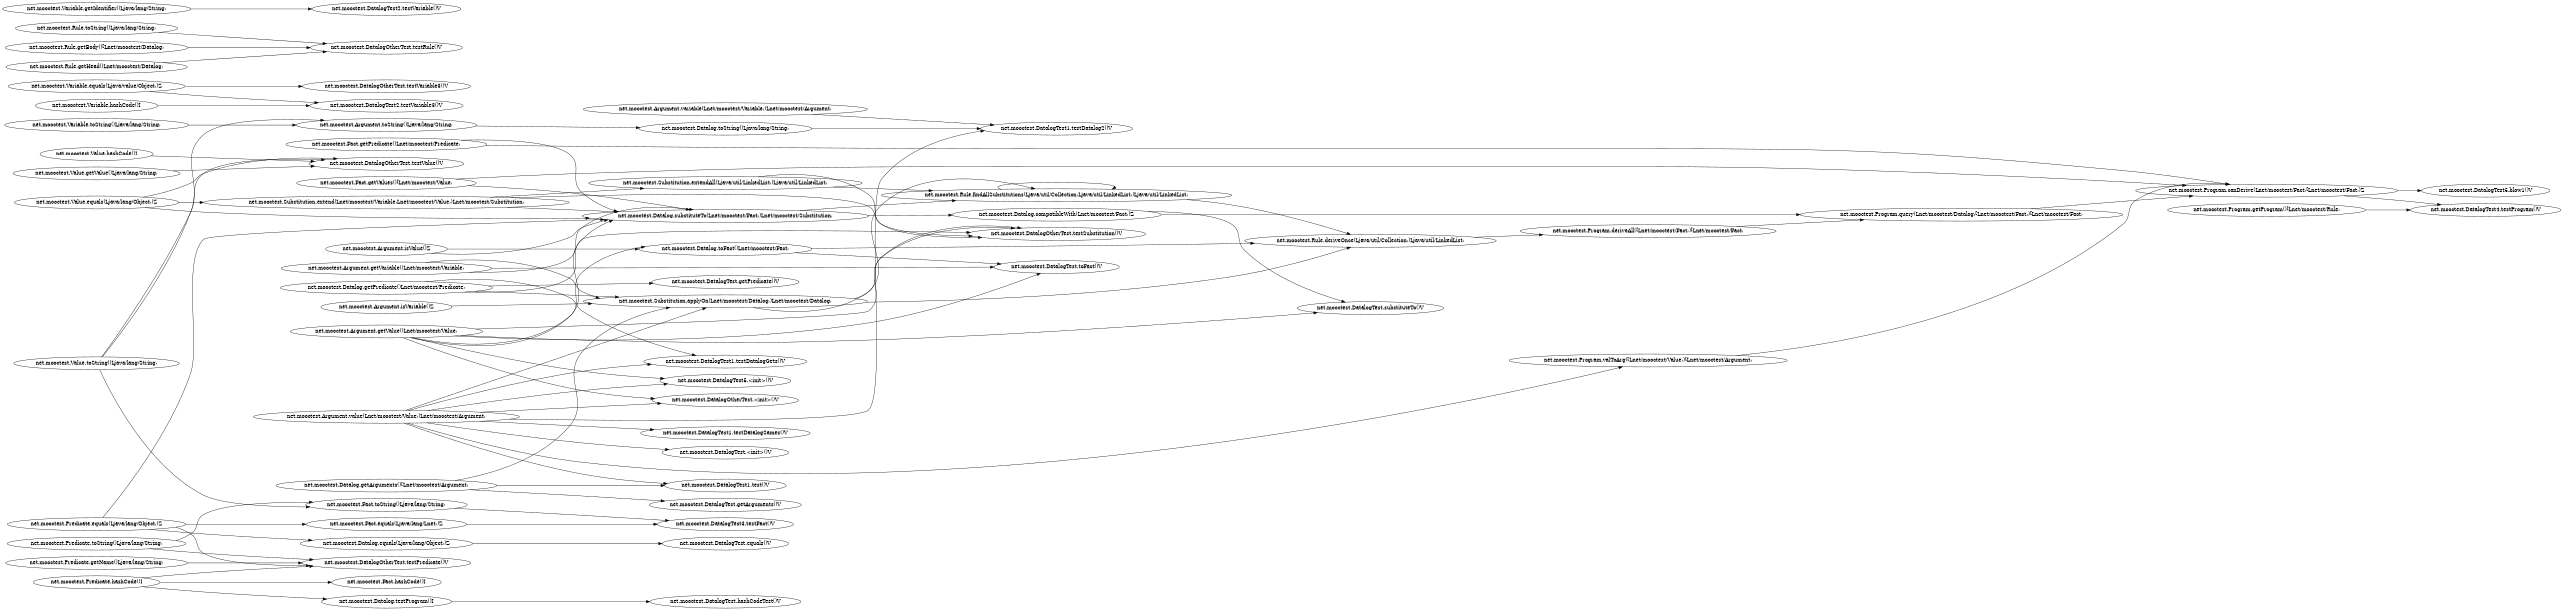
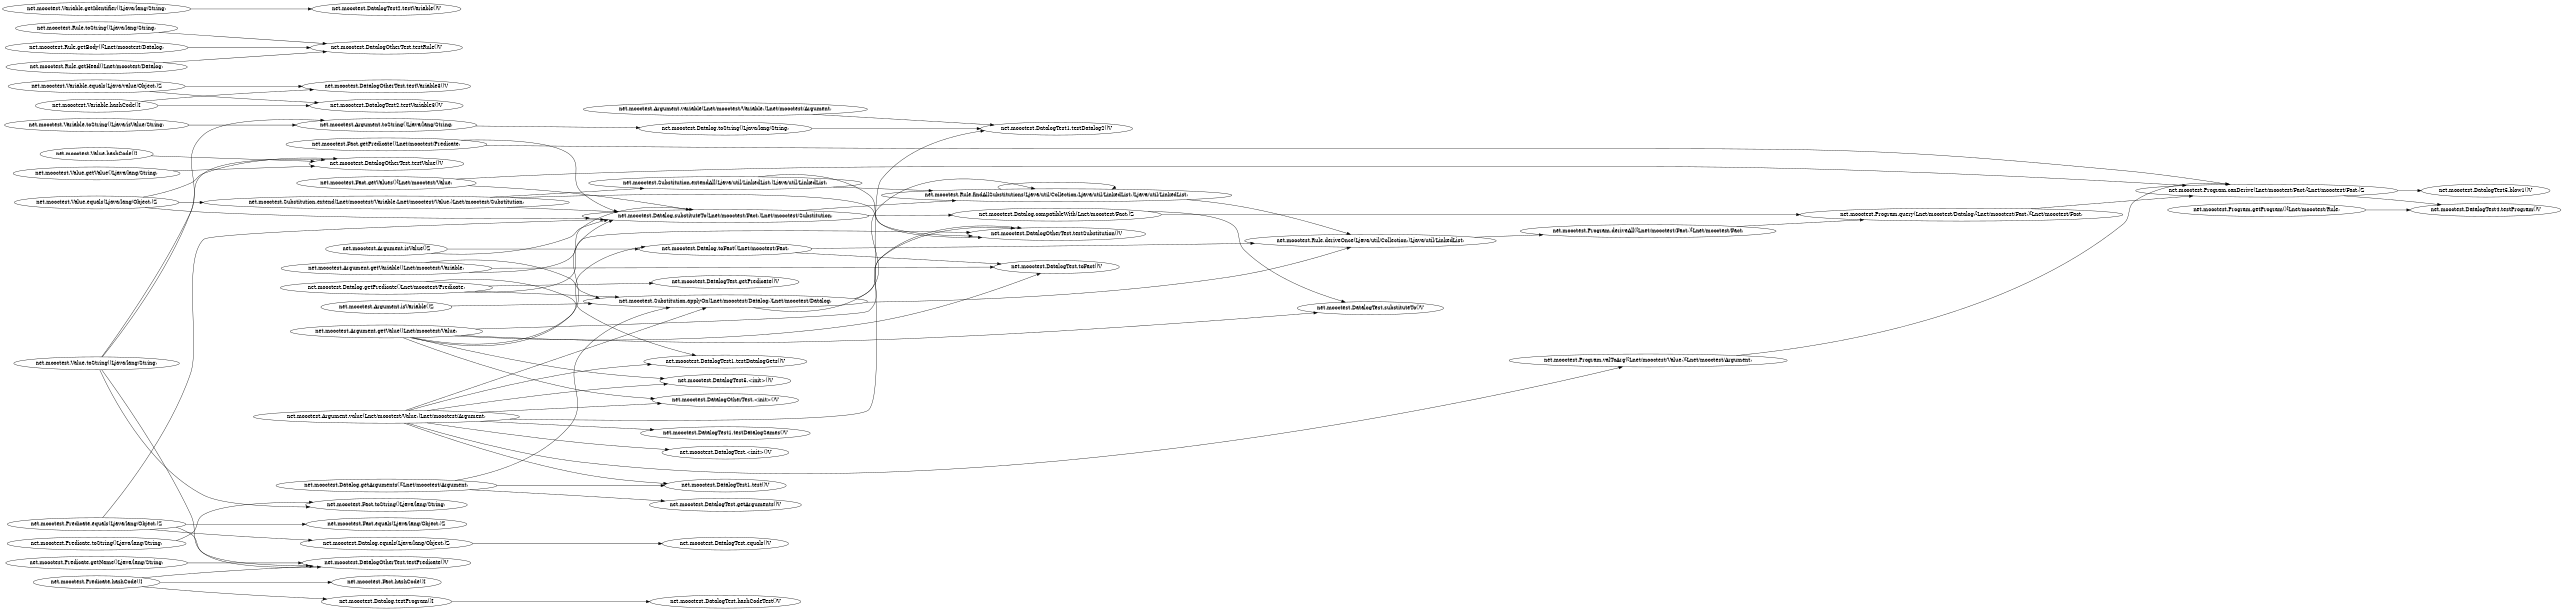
  digraph {
    rankdir=LR
    "net.mooctest.Value.equals(Ljava/lang/Object;)Z"
    "net.mooctest.DatalogOtherTest.testValue()V"
    "net.mooctest.Datalog.substituteTo(Lnet/mooctest/Fact;)Lnet/mooctest/Substitution;"
    "net.mooctest.Substitution.extend(Lnet/mooctest/Variable;Lnet/mooctest/Value;)Lnet/mooctest/Substitution;"
    "net.mooctest.Rule.findAllSubstitutions(Ljava/util/Collection;Ljava/util/LinkedList;)Ljava/util/LinkedList;"
    "net.mooctest.Datalog.compatibleWith(Lnet/mooctest/Fact;)Z"
    "net.mooctest.DatalogOtherTest.testSubstitution()V"
    "net.mooctest.Substitution.extendAll(Ljava/util/LinkedList;)Ljava/util/LinkedList;"
    "net.mooctest.Rule.deriveOnce(Ljava/util/Collection;)Ljava/util/LinkedList;"
    "net.mooctest.DatalogTest.substituteTo()V"
    "net.mooctest.Program.query(Lnet/mooctest/Datalog;[Lnet/mooctest/Fact;)[Lnet/mooctest/Fact;"
    "net.mooctest.Argument.isValue()Z"
    "net.mooctest.Datalog.toFact()Lnet/mooctest/Fact;"
    "net.mooctest.DatalogTest.toFact()V"
    "net.mooctest.Program.deriveAll([Lnet/mooctest/Fact;)[Lnet/mooctest/Fact;"
    "net.mooctest.Program.canDerive(Lnet/mooctest/Fact;[Lnet/mooctest/Fact;)Z"
    "net.mooctest.DatalogTest5.blow1()V"
    "net.mooctest.DatalogTest4.testProgram()V"
    n19 [label="net.mooctest.Variable.equals(Ljava/value/Object;)Z"]
    "net.mooctest.DatalogOtherTest.testVariable3()V"
    "net.mooctest.DatalogTest2.testVariable3()V"
    "net.mooctest.Datalog.toString()Ljava/lang/String;"
    "net.mooctest.DatalogTest1.testDatalog2()V"
    "net.mooctest.Rule.toString()Ljava/lang/String;"
    "net.mooctest.DatalogOtherTest.testRule()V"
    "net.mooctest.Argument.toString()Ljava/lang/String;"
    "net.mooctest.Substitution.applyOn(Lnet/mooctest/Datalog;)Lnet/mooctest/Datalog;"
    "net.mooctest.Program.valToArg([Lnet/mooctest/Value;)[Lnet/mooctest/Argument;"
    "net.mooctest.Argument.value(Lnet/mooctest/Value;)Lnet/mooctest/Argument;"
    "net.mooctest.DatalogTest1.test()V"
    "net.mooctest.DatalogTest1.testDatalogGets()V"
    "net.mooctest.DatalogTest.<init>()V"
    "net.mooctest.DatalogTest1.testDatalogSames()V"
    "net.mooctest.DatalogOtherTest.<init>()V"
    "net.mooctest.DatalogTest5.<init>()V"
    "net.mooctest.Rule.getBody()[Lnet/mooctest/Datalog;"
    "net.mooctest.Program.getProgram()[Lnet/mooctest/Rule;"
    "net.mooctest.Variable.getIdentifier()Ljava/lang/String;"
    "net.mooctest.DatalogTest2.testVariable()V"
    "net.mooctest.Argument.variable(Lnet/mooctest/Variable;)Lnet/mooctest/Argument;"
    "net.mooctest.Value.hashCode()I"
    "net.mooctest.Predicate.equals(Ljava/lang/Object;)Z"
    "net.mooctest.Datalog.equals(Ljava/lang/Object;)Z"
    "net.mooctest.DatalogOtherTest.testPredicate()V"
-   "net.mooctest.Fact.equals(Ljava/lang/Object;)Z" [label="net.mooctest.Fact.equals(Ljava/lang/Lnet;)Z"]
+   "net.mooctest.Fact.equals(Ljava/lang/Object;)Z"
    "net.mooctest.DatalogTest.equals()V"
-   "net.mooctest.DatalogTest3.testFact()V"
    "net.mooctest.Fact.toString()Ljava/lang/String;"
    "net.mooctest.Argument.getVariable()Lnet/mooctest/Variable;"
    "net.mooctest.Predicate.toString()Ljava/lang/String;"
    "net.mooctest.Value.getValue()Ljava/lang/String;"
    "net.mooctest.Argument.getValue()Lnet/mooctest/Value;"
-   "net.mooctest.Variable.toString()Ljava/lang/String;"
+   "net.mooctest.Variable.toString()Ljava/lang/String;" [label="net.mooctest.Variable.toString()Ljava/isValue/String;"]
    "net.mooctest.Fact.getPredicate()Lnet/mooctest/Predicate;"
    "net.mooctest.Fact.getValues()[Lnet/mooctest/Value;"
    "net.mooctest.Datalog.getPredicate()Lnet/mooctest/Predicate;"
    "net.mooctest.DatalogTest.getPredicate()V"
    "net.mooctest.Argument.isVariable()Z"
    "net.mooctest.Predicate.hashCode()I"
    "net.mooctest.Fact.hashCode()I"
    n61 [label="net.mooctest.Datalog.testProgram()I"]
    "net.mooctest.DatalogTest.hashCodeTest()V"
    "net.mooctest.Predicate.getName()Ljava/lang/String;"
    "net.mooctest.Variable.hashCode()I"
    "net.mooctest.Rule.getHead()Lnet/mooctest/Datalog;"
    "net.mooctest.Datalog.getArguments()[Lnet/mooctest/Argument;"
    "net.mooctest.DatalogTest.getArguments()V"
    "net.mooctest.Value.toString()Ljava/lang/String;"
    "net.mooctest.Value.equals(Ljava/lang/Object;)Z" -> "net.mooctest.DatalogOtherTest.testValue()V"
    "net.mooctest.Value.equals(Ljava/lang/Object;)Z" -> "net.mooctest.Datalog.substituteTo(Lnet/mooctest/Fact;)Lnet/mooctest/Substitution;"
    "net.mooctest.Value.equals(Ljava/lang/Object;)Z" -> "net.mooctest.Substitution.extend(Lnet/mooctest/Variable;Lnet/mooctest/Value;)Lnet/mooctest/Substitution;"
    "net.mooctest.Datalog.substituteTo(Lnet/mooctest/Fact;)Lnet/mooctest/Substitution;" -> "net.mooctest.Rule.findAllSubstitutions(Ljava/util/Collection;Ljava/util/LinkedList;)Ljava/util/LinkedList;"
    "net.mooctest.Datalog.substituteTo(Lnet/mooctest/Fact;)Lnet/mooctest/Substitution;" -> "net.mooctest.Datalog.compatibleWith(Lnet/mooctest/Fact;)Z"
    "net.mooctest.Substitution.extend(Lnet/mooctest/Variable;Lnet/mooctest/Value;)Lnet/mooctest/Substitution;" -> "net.mooctest.Datalog.substituteTo(Lnet/mooctest/Fact;)Lnet/mooctest/Substitution;"
    "net.mooctest.Substitution.extend(Lnet/mooctest/Variable;Lnet/mooctest/Value;)Lnet/mooctest/Substitution;" -> "net.mooctest.DatalogOtherTest.testSubstitution()V"
    "net.mooctest.Substitution.extend(Lnet/mooctest/Variable;Lnet/mooctest/Value;)Lnet/mooctest/Substitution;" -> "net.mooctest.Substitution.extendAll(Ljava/util/LinkedList;)Ljava/util/LinkedList;"
    "net.mooctest.Rule.findAllSubstitutions(Ljava/util/Collection;Ljava/util/LinkedList;)Ljava/util/LinkedList;" -> "net.mooctest.Rule.findAllSubstitutions(Ljava/util/Collection;Ljava/util/LinkedList;)Ljava/util/LinkedList;"
    "net.mooctest.Rule.findAllSubstitutions(Ljava/util/Collection;Ljava/util/LinkedList;)Ljava/util/LinkedList;" -> "net.mooctest.Rule.deriveOnce(Ljava/util/Collection;)Ljava/util/LinkedList;"
    "net.mooctest.Datalog.compatibleWith(Lnet/mooctest/Fact;)Z" -> "net.mooctest.DatalogTest.substituteTo()V"
    "net.mooctest.Datalog.compatibleWith(Lnet/mooctest/Fact;)Z" -> "net.mooctest.Program.query(Lnet/mooctest/Datalog;[Lnet/mooctest/Fact;)[Lnet/mooctest/Fact;"
    "net.mooctest.Substitution.extendAll(Ljava/util/LinkedList;)Ljava/util/LinkedList;" -> "net.mooctest.Rule.findAllSubstitutions(Ljava/util/Collection;Ljava/util/LinkedList;)Ljava/util/LinkedList;"
    "net.mooctest.Substitution.extendAll(Ljava/util/LinkedList;)Ljava/util/LinkedList;" -> "net.mooctest.DatalogOtherTest.testSubstitution()V"
    "net.mooctest.Rule.deriveOnce(Ljava/util/Collection;)Ljava/util/LinkedList;" -> "net.mooctest.Program.deriveAll([Lnet/mooctest/Fact;)[Lnet/mooctest/Fact;"
    "net.mooctest.Program.query(Lnet/mooctest/Datalog;[Lnet/mooctest/Fact;)[Lnet/mooctest/Fact;" -> "net.mooctest.Program.canDerive(Lnet/mooctest/Fact;[Lnet/mooctest/Fact;)Z"
    "net.mooctest.Argument.isValue()Z" -> "net.mooctest.Datalog.substituteTo(Lnet/mooctest/Fact;)Lnet/mooctest/Substitution;"
    "net.mooctest.Argument.isValue()Z" -> "net.mooctest.Datalog.toFact()Lnet/mooctest/Fact;"
    "net.mooctest.Datalog.toFact()Lnet/mooctest/Fact;" -> "net.mooctest.Rule.deriveOnce(Ljava/util/Collection;)Ljava/util/LinkedList;"
    "net.mooctest.Datalog.toFact()Lnet/mooctest/Fact;" -> "net.mooctest.DatalogTest.toFact()V"
    "net.mooctest.Program.deriveAll([Lnet/mooctest/Fact;)[Lnet/mooctest/Fact;" -> "net.mooctest.Program.query(Lnet/mooctest/Datalog;[Lnet/mooctest/Fact;)[Lnet/mooctest/Fact;"
    "net.mooctest.Program.canDerive(Lnet/mooctest/Fact;[Lnet/mooctest/Fact;)Z" -> "net.mooctest.DatalogTest5.blow1()V"
    "net.mooctest.Program.canDerive(Lnet/mooctest/Fact;[Lnet/mooctest/Fact;)Z" -> "net.mooctest.DatalogTest4.testProgram()V"
    n19 -> "net.mooctest.DatalogOtherTest.testVariable3()V"
    n19 -> "net.mooctest.DatalogTest2.testVariable3()V"
    "net.mooctest.Datalog.toString()Ljava/lang/String;" -> "net.mooctest.DatalogTest1.testDatalog2()V"
    "net.mooctest.Rule.toString()Ljava/lang/String;" -> "net.mooctest.DatalogOtherTest.testRule()V"
    "net.mooctest.Argument.toString()Ljava/lang/String;" -> "net.mooctest.Datalog.toString()Ljava/lang/String;"
    "net.mooctest.Substitution.applyOn(Lnet/mooctest/Datalog;)Lnet/mooctest/Datalog;" -> "net.mooctest.Rule.findAllSubstitutions(Ljava/util/Collection;Ljava/util/LinkedList;)Ljava/util/LinkedList;"
    "net.mooctest.Substitution.applyOn(Lnet/mooctest/Datalog;)Lnet/mooctest/Datalog;" -> "net.mooctest.DatalogOtherTest.testSubstitution()V"
    "net.mooctest.Substitution.applyOn(Lnet/mooctest/Datalog;)Lnet/mooctest/Datalog;" -> "net.mooctest.Rule.deriveOnce(Ljava/util/Collection;)Ljava/util/LinkedList;"
    "net.mooctest.Program.valToArg([Lnet/mooctest/Value;)[Lnet/mooctest/Argument;" -> "net.mooctest.Program.canDerive(Lnet/mooctest/Fact;[Lnet/mooctest/Fact;)Z"
    "net.mooctest.Argument.value(Lnet/mooctest/Value;)Lnet/mooctest/Argument;" -> "net.mooctest.DatalogTest1.testDatalog2()V"
    "net.mooctest.Argument.value(Lnet/mooctest/Value;)Lnet/mooctest/Argument;" -> "net.mooctest.Substitution.applyOn(Lnet/mooctest/Datalog;)Lnet/mooctest/Datalog;"
    "net.mooctest.Argument.value(Lnet/mooctest/Value;)Lnet/mooctest/Argument;" -> "net.mooctest.Program.valToArg([Lnet/mooctest/Value;)[Lnet/mooctest/Argument;"
    "net.mooctest.Argument.value(Lnet/mooctest/Value;)Lnet/mooctest/Argument;" -> "net.mooctest.DatalogTest1.test()V"
    "net.mooctest.Argument.value(Lnet/mooctest/Value;)Lnet/mooctest/Argument;" -> "net.mooctest.DatalogTest1.testDatalogGets()V"
    "net.mooctest.Argument.value(Lnet/mooctest/Value;)Lnet/mooctest/Argument;" -> "net.mooctest.DatalogTest.<init>()V"
    "net.mooctest.Argument.value(Lnet/mooctest/Value;)Lnet/mooctest/Argument;" -> "net.mooctest.DatalogTest1.testDatalogSames()V"
    "net.mooctest.Argument.value(Lnet/mooctest/Value;)Lnet/mooctest/Argument;" -> "net.mooctest.DatalogOtherTest.<init>()V"
    "net.mooctest.Argument.value(Lnet/mooctest/Value;)Lnet/mooctest/Argument;" -> "net.mooctest.DatalogTest5.<init>()V"
    "net.mooctest.Rule.getBody()[Lnet/mooctest/Datalog;" -> "net.mooctest.DatalogOtherTest.testRule()V"
    "net.mooctest.Program.getProgram()[Lnet/mooctest/Rule;" -> "net.mooctest.DatalogTest4.testProgram()V"
    "net.mooctest.Variable.getIdentifier()Ljava/lang/String;" -> "net.mooctest.DatalogTest2.testVariable()V"
    "net.mooctest.Argument.variable(Lnet/mooctest/Variable;)Lnet/mooctest/Argument;" -> "net.mooctest.DatalogTest1.testDatalog2()V"
    "net.mooctest.Value.hashCode()I" -> "net.mooctest.DatalogOtherTest.testValue()V"
    "net.mooctest.Predicate.equals(Ljava/lang/Object;)Z" -> "net.mooctest.Datalog.substituteTo(Lnet/mooctest/Fact;)Lnet/mooctest/Substitution;"
    "net.mooctest.Predicate.equals(Ljava/lang/Object;)Z" -> "net.mooctest.Datalog.equals(Ljava/lang/Object;)Z"
    "net.mooctest.Predicate.equals(Ljava/lang/Object;)Z" -> "net.mooctest.DatalogOtherTest.testPredicate()V"
    "net.mooctest.Predicate.equals(Ljava/lang/Object;)Z" -> "net.mooctest.Fact.equals(Ljava/lang/Object;)Z"
    "net.mooctest.Datalog.equals(Ljava/lang/Object;)Z" -> "net.mooctest.DatalogTest.equals()V"
-   "net.mooctest.Fact.equals(Ljava/lang/Object;)Z" -> "net.mooctest.DatalogTest3.testFact()V"
-   "net.mooctest.Fact.toString()Ljava/lang/String;" -> "net.mooctest.DatalogTest3.testFact()V"
    "net.mooctest.Argument.getVariable()Lnet/mooctest/Variable;" -> "net.mooctest.Datalog.substituteTo(Lnet/mooctest/Fact;)Lnet/mooctest/Substitution;"
    "net.mooctest.Argument.getVariable()Lnet/mooctest/Variable;" -> "net.mooctest.DatalogTest.toFact()V"
    "net.mooctest.Argument.getVariable()Lnet/mooctest/Variable;" -> "net.mooctest.Substitution.applyOn(Lnet/mooctest/Datalog;)Lnet/mooctest/Datalog;"
-   "net.mooctest.Predicate.toString()Ljava/lang/String;" -> "net.mooctest.DatalogOtherTest.testPredicate()V"
+   "net.mooctest.Value.toString()Ljava/lang/String;" -> "net.mooctest.DatalogOtherTest.testPredicate()V"
    "net.mooctest.Predicate.toString()Ljava/lang/String;" -> "net.mooctest.Fact.toString()Ljava/lang/String;"
    "net.mooctest.Value.getValue()Ljava/lang/String;" -> "net.mooctest.DatalogOtherTest.testValue()V"
    "net.mooctest.Argument.getValue()Lnet/mooctest/Value;" -> "net.mooctest.Datalog.substituteTo(Lnet/mooctest/Fact;)Lnet/mooctest/Substitution;"
    "net.mooctest.Argument.getValue()Lnet/mooctest/Value;" -> "net.mooctest.DatalogOtherTest.testSubstitution()V"
    "net.mooctest.Argument.getValue()Lnet/mooctest/Value;" -> "net.mooctest.DatalogTest.substituteTo()V"
    "net.mooctest.Argument.getValue()Lnet/mooctest/Value;" -> "net.mooctest.Datalog.toFact()Lnet/mooctest/Fact;"
    "net.mooctest.Argument.getValue()Lnet/mooctest/Value;" -> "net.mooctest.DatalogTest.toFact()V"
    "net.mooctest.Argument.getValue()Lnet/mooctest/Value;" -> "net.mooctest.DatalogOtherTest.<init>()V"
    "net.mooctest.Argument.getValue()Lnet/mooctest/Value;" -> "net.mooctest.DatalogTest5.<init>()V"
    "net.mooctest.Variable.toString()Ljava/lang/String;" -> "net.mooctest.Argument.toString()Ljava/lang/String;"
    "net.mooctest.Fact.getPredicate()Lnet/mooctest/Predicate;" -> "net.mooctest.Datalog.substituteTo(Lnet/mooctest/Fact;)Lnet/mooctest/Substitution;"
    "net.mooctest.Fact.getPredicate()Lnet/mooctest/Predicate;" -> "net.mooctest.Program.canDerive(Lnet/mooctest/Fact;[Lnet/mooctest/Fact;)Z"
    "net.mooctest.Fact.getValues()[Lnet/mooctest/Value;" -> "net.mooctest.Datalog.substituteTo(Lnet/mooctest/Fact;)Lnet/mooctest/Substitution;"
    "net.mooctest.Fact.getValues()[Lnet/mooctest/Value;" -> "net.mooctest.Program.canDerive(Lnet/mooctest/Fact;[Lnet/mooctest/Fact;)Z"
    "net.mooctest.Datalog.getPredicate()Lnet/mooctest/Predicate;" -> "net.mooctest.DatalogOtherTest.testSubstitution()V"
    "net.mooctest.Datalog.getPredicate()Lnet/mooctest/Predicate;" -> "net.mooctest.Substitution.applyOn(Lnet/mooctest/Datalog;)Lnet/mooctest/Datalog;"
    "net.mooctest.Datalog.getPredicate()Lnet/mooctest/Predicate;" -> "net.mooctest.DatalogTest1.testDatalogGets()V"
    "net.mooctest.Datalog.getPredicate()Lnet/mooctest/Predicate;" -> "net.mooctest.DatalogTest.getPredicate()V"
    "net.mooctest.Argument.isVariable()Z" -> "net.mooctest.Substitution.applyOn(Lnet/mooctest/Datalog;)Lnet/mooctest/Datalog;"
    "net.mooctest.Predicate.hashCode()I" -> "net.mooctest.DatalogOtherTest.testPredicate()V"
    "net.mooctest.Predicate.hashCode()I" -> "net.mooctest.Fact.hashCode()I"
    "net.mooctest.Predicate.hashCode()I" -> n61
    n61 -> "net.mooctest.DatalogTest.hashCodeTest()V"
    "net.mooctest.Predicate.getName()Ljava/lang/String;" -> "net.mooctest.DatalogOtherTest.testPredicate()V"
+   "net.mooctest.Variable.hashCode()I" -> "net.mooctest.DatalogOtherTest.testVariable3()V"
    "net.mooctest.Variable.hashCode()I" -> "net.mooctest.DatalogTest2.testVariable3()V"
    "net.mooctest.Rule.getHead()Lnet/mooctest/Datalog;" -> "net.mooctest.DatalogOtherTest.testRule()V"
    "net.mooctest.Datalog.getArguments()[Lnet/mooctest/Argument;" -> "net.mooctest.Substitution.applyOn(Lnet/mooctest/Datalog;)Lnet/mooctest/Datalog;"
    "net.mooctest.Datalog.getArguments()[Lnet/mooctest/Argument;" -> "net.mooctest.DatalogTest1.test()V"
    "net.mooctest.Datalog.getArguments()[Lnet/mooctest/Argument;" -> "net.mooctest.DatalogTest.getArguments()V"
    "net.mooctest.Value.toString()Ljava/lang/String;" -> "net.mooctest.DatalogOtherTest.testValue()V"
    "net.mooctest.Value.toString()Ljava/lang/String;" -> "net.mooctest.Argument.toString()Ljava/lang/String;"
    "net.mooctest.Value.toString()Ljava/lang/String;" -> "net.mooctest.Fact.toString()Ljava/lang/String;"
  }
